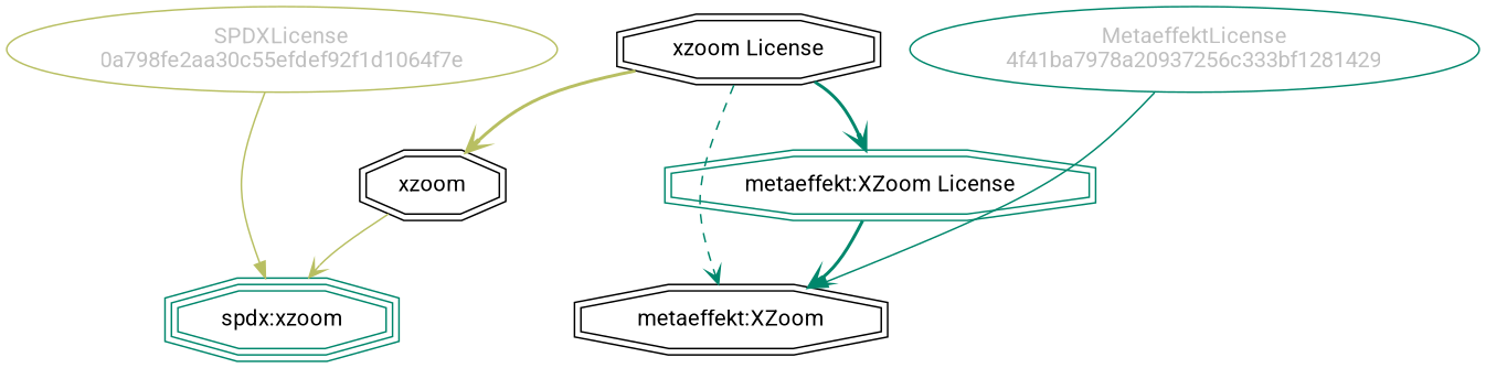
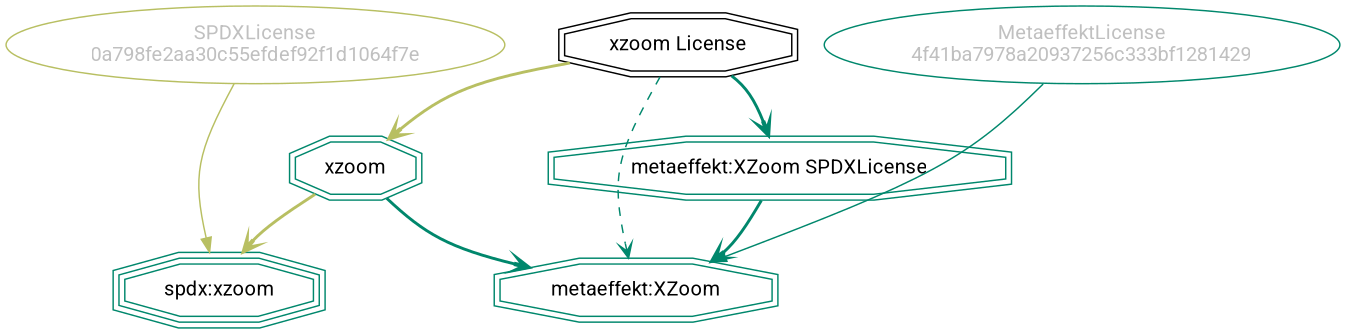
  strict digraph {
    fontname=Roboto
    splines=curved
    node [color="#00876c" fontname=Roboto shape=doubleoctagon]
    edge [color="#00876c" fontname=Roboto weight=0.7 arrowhead=vee style=bold]
    n1 [color="#b8bf62" fillcolor="beige;1" fontcolor=gray label="SPDXLicense\n0a798fe2aa30c55efdef92f1d1064f7e" shape=ellipse]
    n2 [label="spdx:xzoom" shape=tripleoctagon]
-   n3 [label=xzoom color=""]
-   n4 [color=black label="metaeffekt:XZoom"]
+   n3 [label=xzoom]
+   n4 [label="metaeffekt:XZoom"]
    n5 [label="xzoom License" color=""]
-   n6 [label="metaeffekt:XZoom License"]
+   n6 [label="metaeffekt:XZoom SPDXLicense"]
    n7 [fillcolor="beige;1" fontcolor=gray label="MetaeffektLicense\n4f41ba7978a20937256c333bf1281429" shape=ellipse]
    n1 -> n2 [color="#b8bf62" weight=0.5 arrowhead="" style=""]
-   n3 -> n2 [color="#b8bf62" style=solid]
+   n3 -> n2 [color="#b8bf62"]
+   n3 -> n4
    n5 -> n3 [color="#b8bf62"]
    n5 -> n4 [style=dashed weight=0.5]
    n5 -> n6
    n6 -> n4
    n7 -> n4 [weight=0.5 arrowhead="" style=""]
  }
